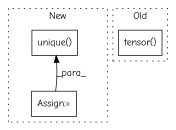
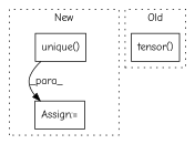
  digraph {
    fontname="Comic Neue"
    node [a=75 shape=box fontname="Comic Neue"]
    n1 [l="13,1" label="unique()" s="8576,8609"]
    n2 [a=68 l=3 label="Assign:=" s=8573]
    n3 [l="13,60" label="tensor()" s="8379,8461"]
    subgraph cluster_1 {
      label=New
      style=dotted
      n1
      n2
    }
    subgraph cluster_2 {
      label=Old
      style=dotted
      n3
    }
-   n2 -> n1 [label=_para_ fontname="Comic Neue"]
+   n1 -> n2 [label=_para_ fontname="Comic Neue"]
  }
